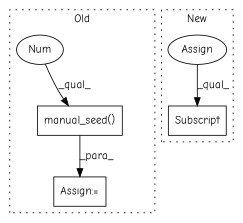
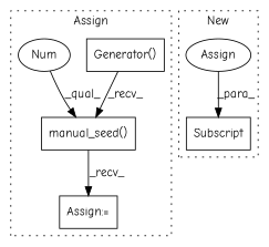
  digraph {
    fontname="Comic Neue"
    node [a=75 fontname="Comic Neue" shape=box]
    edge [fontname="Comic Neue"]
+   n1 [l=30 label="Generator()" s=5079]
    n2 [l="43,1" label="manual_seed()" s="5079,5123"]
    n3 [a=76 l=1 label=Num s=5122 shape=ellipse]
    n4 [a=68 l=3 label="Assign:=" s=5076]
    n5 [a=63 l="26,0" label=Subscript s="4835,0"]
    n6 [a=87 l=10 label=Assign s=4835 shape=ellipse]
    subgraph cluster_1 {
-     label=Old
+     label=Assign
      style=dotted
+     n1
      n2
      n3
      n4
    }
    subgraph cluster_2 {
      label=New
      style=dotted
      n5
      n6
    }
-   n2 -> n4 [label=_para_]
+   n1 -> n2 [label=_recv_]
+   n2 -> n4 [label=_recv_]
    n3 -> n2 [label=_qual_]
-   n6 -> n5 [label=_qual_]
+   n6 -> n5 [label=_para_]
  }
